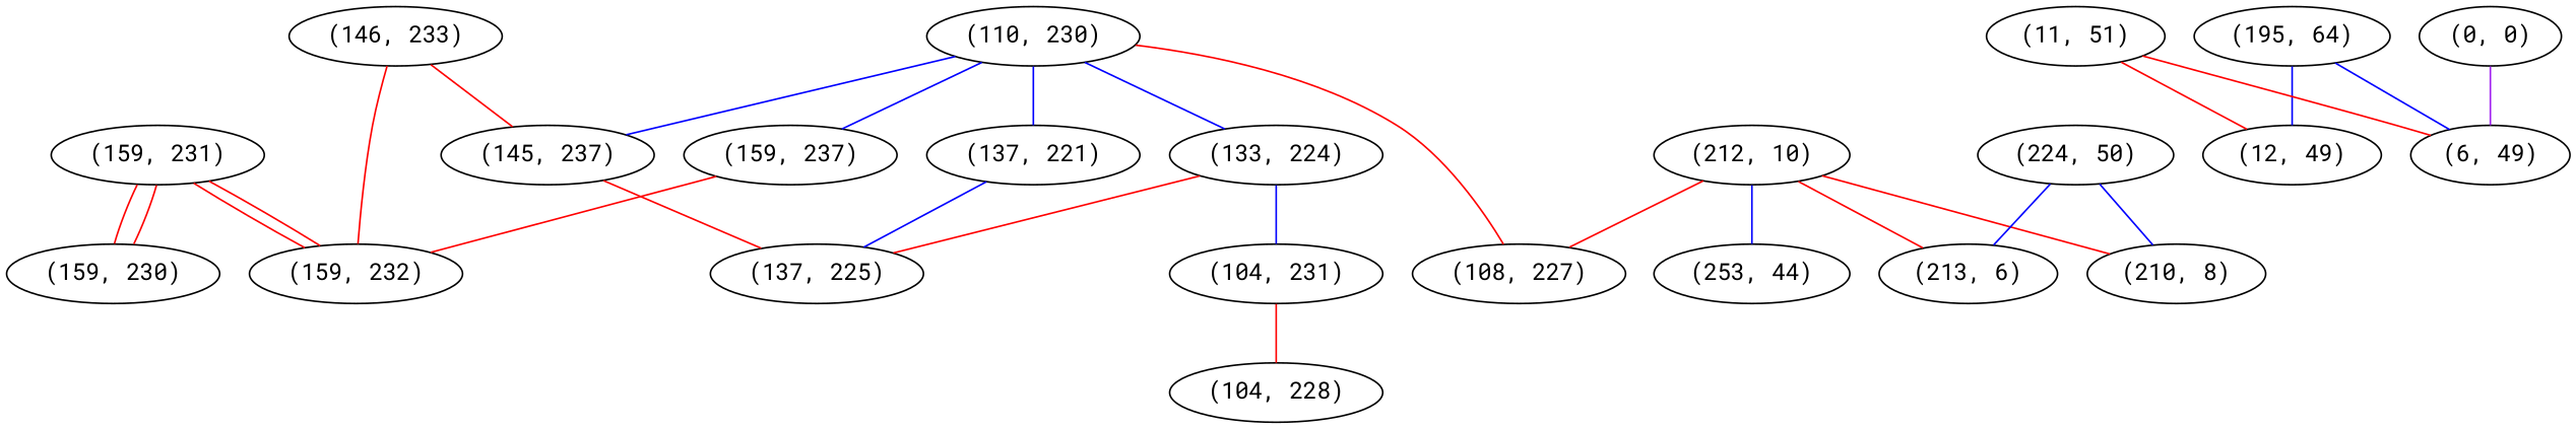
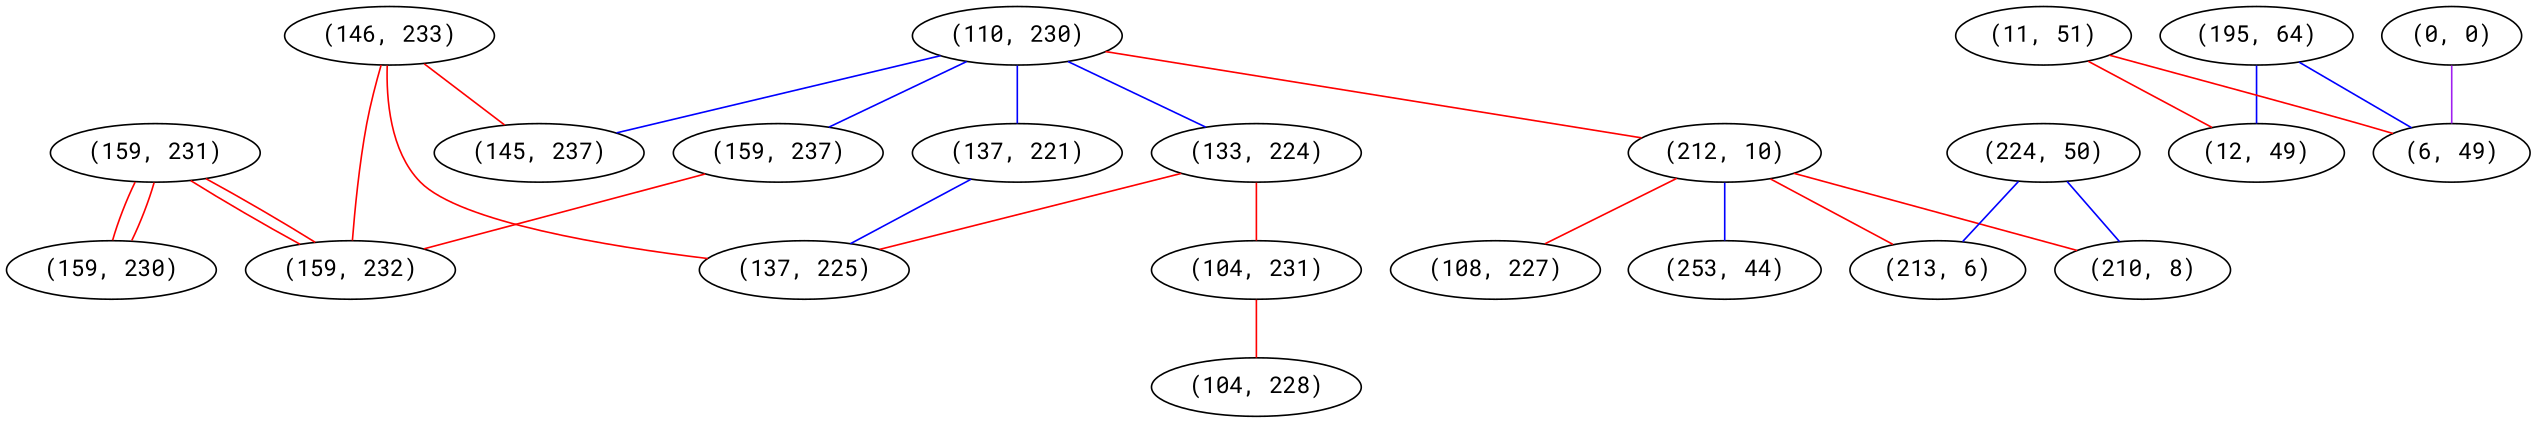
  graph {
    fontname="Roboto Mono"
    node [fontname="Roboto Mono"]
    edge [color=red fontname="Roboto Mono" weight=1]
    "(146, 233)"
    "(159, 232)"
    "(137, 225)"
    "(145, 237)"
    "(195, 64)"
    "(12, 49)"
    "(6, 49)"
    "(110, 230)"
    "(159, 237)"
    "(108, 227)"
    "(137, 221)"
    "(133, 224)"
    "(104, 231)"
    "(212, 10)"
    "(253, 44)"
    "(213, 6)"
    "(210, 8)"
    "(159, 231)"
    "(159, 230)"
    "(11, 51)"
    "(0, 0)"
    "(224, 50)"
    "(104, 228)"
    "(146, 233)" -- "(159, 232)"
-   "(145, 237)" -- "(137, 225)"
+   "(146, 233)" -- "(137, 225)"
    "(146, 233)" -- "(145, 237)"
    "(195, 64)" -- "(12, 49)" [color=blue weight=3]
    "(195, 64)" -- "(6, 49)" [color=blue weight=3]
    "(110, 230)" -- "(145, 237)" [color=blue weight=3]
    "(110, 230)" -- "(159, 237)" [color=blue weight=3]
-   "(110, 230)" -- "(108, 227)"
+   "(110, 230)" -- "(212, 10)"
    "(110, 230)" -- "(137, 221)" [color=blue weight=3]
    "(110, 230)" -- "(133, 224)" [color=blue weight=3]
    "(159, 237)" -- "(159, 232)"
    "(137, 221)" -- "(137, 225)" [color=blue]
    "(133, 224)" -- "(137, 225)"
-   "(133, 224)" -- "(104, 231)" [color=blue weight=3]
+   "(133, 224)" -- "(104, 231)" [weight=3]
    "(104, 231)" -- "(104, 228)"
    "(212, 10)" -- "(108, 227)"
    "(212, 10)" -- "(253, 44)" [color=blue weight=3]
    "(212, 10)" -- "(213, 6)"
    "(212, 10)" -- "(210, 8)"
    "(159, 231)" -- "(159, 232)"
    "(159, 231)" -- "(159, 232)"
    "(159, 231)" -- "(159, 230)"
    "(159, 231)" -- "(159, 230)"
    "(11, 51)" -- "(12, 49)"
    "(11, 51)" -- "(6, 49)"
    "(0, 0)" -- "(6, 49)" [color=purple weight=4]
    "(224, 50)" -- "(213, 6)" [color=blue weight=3]
    "(224, 50)" -- "(210, 8)" [color=blue weight=3]
  }
